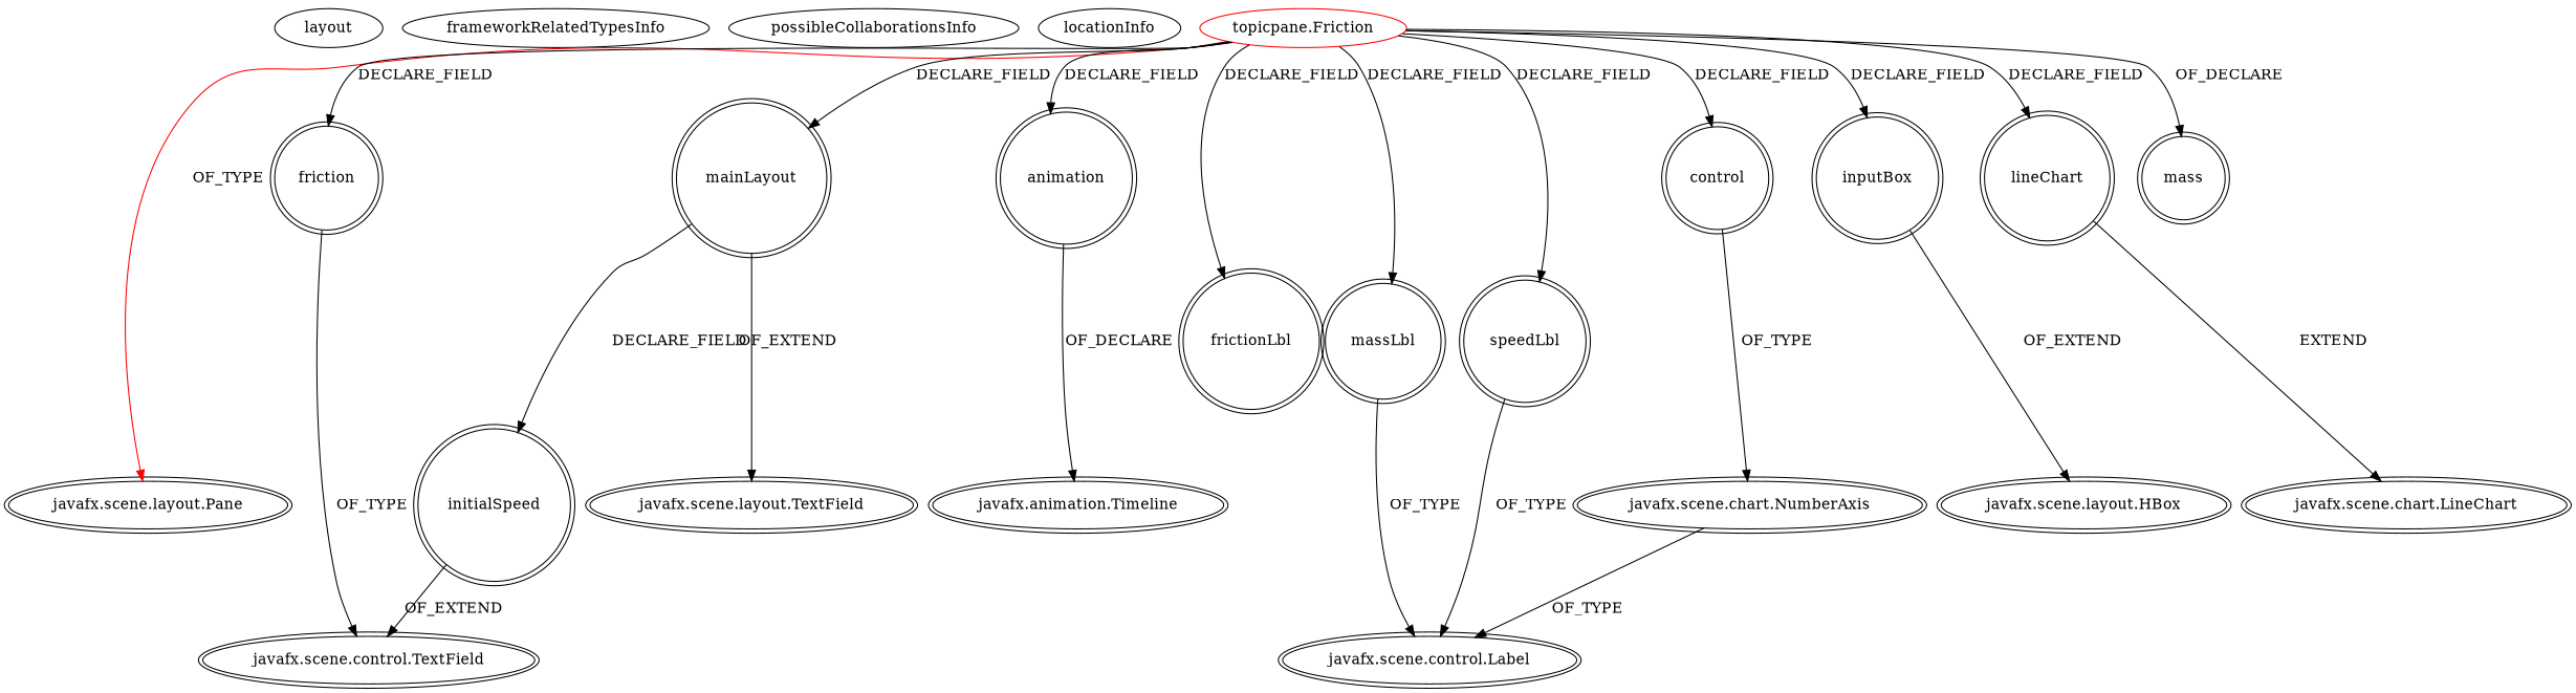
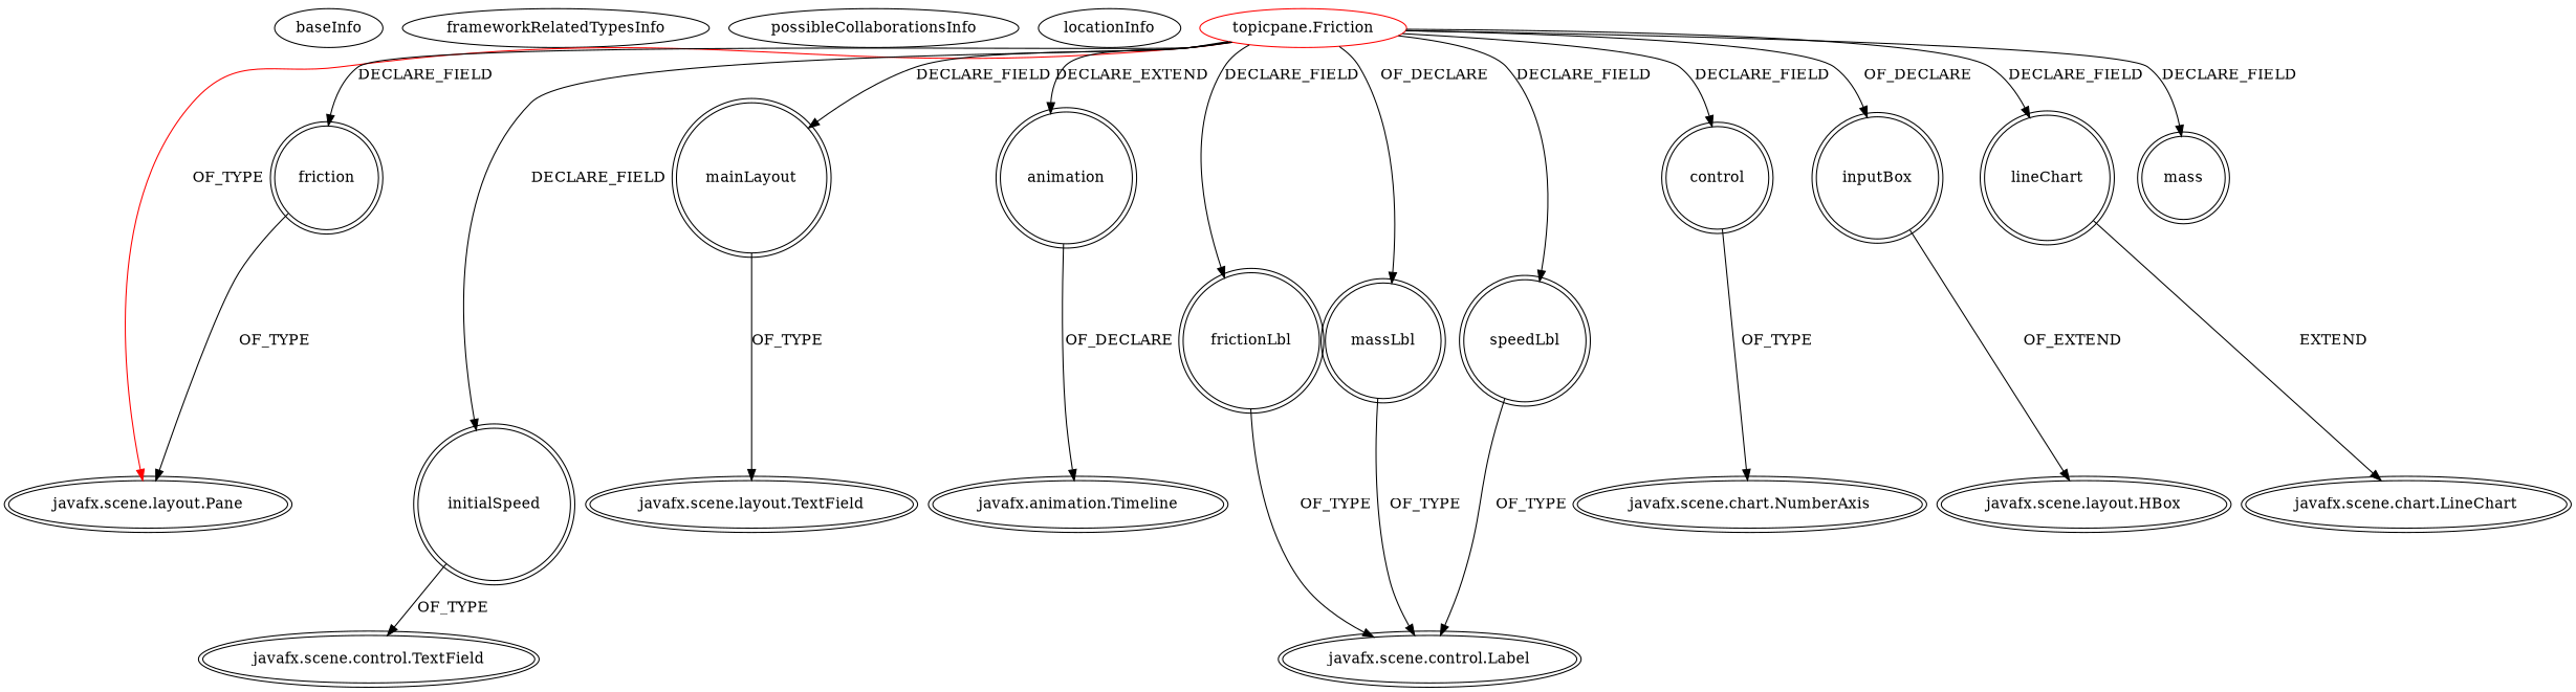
  digraph {
    node [isFrameworkType=true vertexType=FIELD_DECLARATION peripheries=2]
-   baseInfo [category=extension_graph graphId=2290 isAnonymous=false possibleRelation=false label=layout isFrameworkType="" vertexType="" peripheries=""]
+   baseInfo [category=extension_graph graphId=2290 isAnonymous=false possibleRelation=false isFrameworkType="" vertexType="" peripheries=""]
    frameworkRelatedTypesInfo [0="javafx.scene.layout.Pane" isFrameworkType="" vertexType="" peripheries=""]
    possibleCollaborationsInfo [isFrameworkType="" vertexType="" peripheries=""]
    locationInfo [contextSignature=Friction filePath="/cmd802-projectmain/projectmain-master/GroupProject/src/topicpane/Friction.java" graphId=2290 projectName="cmd802-projectmain" isFrameworkType="" vertexType="" peripheries=""]
    n5 [color=red isFrameworkType=false label="topicpane.Friction" vertexType=ROOT_CLIENT_CLASS_DECLARATION peripheries=""]
    n6 [label="javafx.scene.layout.Pane" vertexType=FRAMEWORK_CLASS_TYPE]
    n7 [label=animation shape=circle]
    n8 [label=friction shape=circle]
    n9 [label=frictionLbl shape=circle]
    n10 [label=initialSpeed shape=circle]
    n11 [label=inputBox shape=circle]
    n12 [label=lineChart shape=circle]
    n13 [label=mainLayout shape=circle]
    n14 [label=mass shape=circle]
    n15 [label=massLbl shape=circle]
    n16 [label=speedLbl shape=circle]
    n17 [label=control shape=circle]
    n18 [label="javafx.animation.Timeline" vertexType=FRAMEWORK_CLASS_TYPE]
    n19 [label="javafx.scene.control.TextField" vertexType=FRAMEWORK_CLASS_TYPE]
    n20 [label="javafx.scene.control.Label" vertexType=FRAMEWORK_CLASS_TYPE]
    n21 [label="javafx.scene.layout.HBox" vertexType=FRAMEWORK_CLASS_TYPE]
    n22 [label="javafx.scene.chart.LineChart" vertexType=FRAMEWORK_CLASS_TYPE]
    n23 [label="javafx.scene.layout.TextField" vertexType=FRAMEWORK_CLASS_TYPE]
    n24 [label="javafx.scene.chart.NumberAxis" vertexType=FRAMEWORK_CLASS_TYPE]
    n5 -> n6 [color=red label=OF_TYPE]
-   n5 -> n7 [label=DECLARE_FIELD]
+   n5 -> n7 [label=DECLARE_EXTEND]
    n5 -> n8 [label=DECLARE_FIELD]
    n5 -> n9 [label=DECLARE_FIELD]
-   n13 -> n10 [label=DECLARE_FIELD]
-   n5 -> n11 [label=DECLARE_FIELD]
+   n5 -> n10 [label=DECLARE_FIELD]
+   n5 -> n11 [label=OF_DECLARE]
    n5 -> n12 [label=DECLARE_FIELD]
    n5 -> n13 [label=DECLARE_FIELD]
-   n5 -> n14 [label=OF_DECLARE]
-   n5 -> n15 [label=DECLARE_FIELD]
+   n5 -> n14 [label=DECLARE_FIELD]
+   n5 -> n15 [label=OF_DECLARE]
    n5 -> n16 [label=DECLARE_FIELD]
    n5 -> n17 [label=DECLARE_FIELD]
    n7 -> n18 [label=OF_DECLARE]
-   n8 -> n19 [label=OF_TYPE]
-   n24 -> n20 [label=OF_TYPE]
-   n10 -> n19 [label=OF_EXTEND]
+   n8 -> n6 [label=OF_TYPE]
+   n9 -> n20 [label=OF_TYPE]
+   n10 -> n19 [label=OF_TYPE]
    n11 -> n21 [label=OF_EXTEND]
    n12 -> n22 [label=EXTEND]
-   n13 -> n23 [label=OF_EXTEND]
+   n13 -> n23 [label=OF_TYPE]
    n15 -> n20 [label=OF_TYPE]
    n16 -> n20 [label=OF_TYPE]
    n17 -> n24 [label=OF_TYPE]
  }
